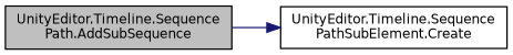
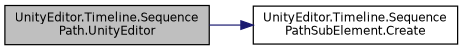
  digraph {
    rankdir=LR
    node [color=black fontname=Helvetica fontsize=10 shape=record style=filled]
-   n1 [fillcolor=grey75 fontcolor=black height=0.2 label="UnityEditor.Timeline.Sequence\lPath.AddSubSequence" width=0.4]
+   n1 [fillcolor=grey75 fontcolor=black height=0.2 label="UnityEditor.Timeline.Sequence\lPath.UnityEditor" width=0.4]
    n2 [fillcolor=white height=0.2 label="UnityEditor.Timeline.Sequence\lPathSubElement.Create" width=0.4]
    n1 -> n2 [color=midnightblue fontname=Helvetica fontsize=10 labelfontname=Helvetica labelfontsize=10 style=solid]
  }
